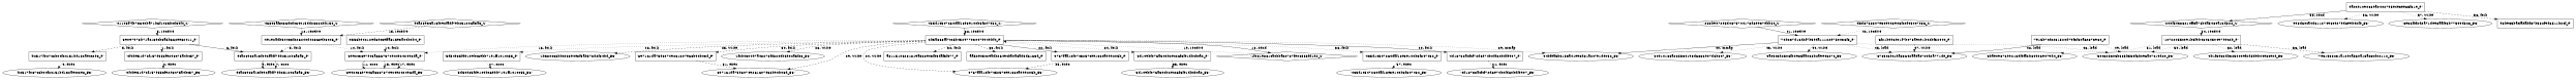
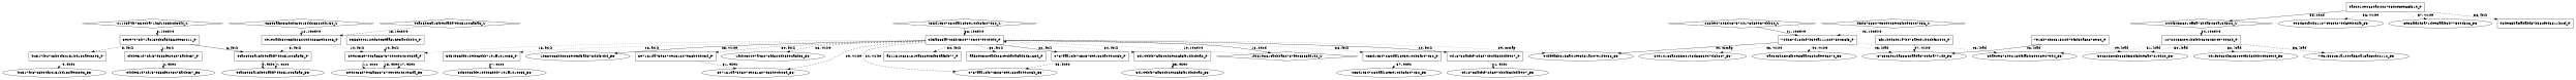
  digraph {
    engine=neato
    fixedsize=false
    fontsize=10
    nodesep=0.3
    rankdir=TB
    ranksep=0
    splines=true
    node [node_type=Process shape=box]
    edge [style=dashed]
    "'89097978b71ac18ecb3a5b662ee62411_P'"
    "'0f4b951d72f157e553f9298c75a4bc57_P'"
    n3 [label="'b2517f027c8b04f2c151bd132aecc2e8_P'"]
    "'eca28933a13f092fadf7eb251206a3a3_P'"
    "'0f4b951d72f157e553f9298c75a4bc57_F3'" [node_type=File shape=ellipse]
    "'b2517f067c8b04f2c151bd132aecc2e8_F3'" [node_type=File shape=ellipse]
    "'eca28933a13f092fadf7eb251206a3a3_F3'" [node_type=File shape=ellipse]
    "'01148f7fb73640ba71b6f1435bcd34f4_S'" [node_type=Socket shape=diamond]
    "'4e1e2adb54433f226240d428689b8c46_P'"
    "'8992c36e7e46a66673749c4e242496da_P'"
    "'8992c36e7e46a66673749c4e242496da_F3'" [node_type=File shape=ellipse]
    "'46843af8c86dcdc64015dd26882bb150_S'" [node_type=Socket shape=diamond]
    "'eca28933a13f092fadf7eb251206a3a3_S'" [node_type=Socket shape=diamond]
    "'0556be4212ed6ec3effa315e3a04b0b4_P'"
    n15 [label="'2b5a868fa7cc5b45297703047e949bf4_P'"]
    "'1f081e881ca0bbac2737fe06555fd1e2_S'" [node_type=Socket shape=diamond]
    "'4d18738acfcf72d6e74b0fd60bdfe907_P'"
    "'0767faa12f07c5257cee136ca999205b_P'"
    "'0767faa12f07c5257cee136ca999205b_F3'" [node_type=file shape=ellipse]
    "'1b580c66bbc033e4e8f5ab578d2f84bd_F3'" [node_type=file shape=ellipse]
    "'5d54e85fd9109bc6ebb7191ff1010c55_P'"
    "'1fcb430497a48278fd820eb5e02a5f23_F3'" [node_type=file shape=ellipse]
    "'697161da75e60749261607e68b90b03d_F3'" [node_type=File shape=ellipse]
    "'697161da75e60749261607e68b90b03d_P'"
    "'a8115106281819a563e43fb5daf5fc77_P'"
    "'aa52e05c29adb2649cba0a6ad5d6163d_P'"
    "'3d149bf076a340b2ec26f6fe1dbcbca2_P'"
    "'435d1c547264daf18e3e140b3f847432_P'"
    "'04bfea5b5153a41e93d31a2c7e1de052_F3'" [node_type=file shape=ellipse]
    "'4d18738acfcf72d6e74b0fd60bdfe907_F3'" [node_type=File shape=ellipse]
    "'5d54e85fd9109bc6ebb7191ff1010c55_F3'" [node_type=File shape=ellipse]
    "'3d149bf076a340b2ec26f6fe1dbcbca2_F3'" [node_type=File shape=ellipse]
    "'435d1c547264daf18e3e140b3f847432_F3'" [node_type=File shape=ellipse]
    "'435d1c547264daf18e3e140b3f847432_S'" [node_type=Socket shape=diamond]
    "'70b237d16d2f7b5eda11122e750036f3_P'"
    "'80e10163a235534198d6866907d6b8c7_F3'" [node_type=file shape=ellipse]
    "'ca45c3d2508fb0985aa038b2a9e4627c_F3'" [node_type=file shape=ellipse]
    "'6785c6ec1da33642aa9ac7c4d2a771de_F3'" [node_type=file shape=ellipse]
    "'50c325303b335b550f6bc96a07c19d20_F3'" [node_type=file shape=ellipse]
    "'283b9072e5d4675744178d3e937ebb8c_S'" [node_type=Socket shape=diamond]
    "'d5d8768807e30e908906f20f454c7086_S'" [node_type=Socket shape=diamond]
    "'6f21bee6e01f7b073a9c91b42bf52444_P'"
    "'7e15b7cdc231520d79f3f64a6c373960_P'"
    "'1c722455c091b5f9b48464504979ec2b_P'"
    "'3bae0987699218efefa2b849069479d4_F3'" [node_type=file shape=ellipse]
    "'4b1f3e33db3250009f2d5deb44e6ce0e_F3'" [node_type=file shape=ellipse]
    "'7e31533231a12e4a560a18ac8cd02112_F3'" [node_type=file shape=ellipse]
    "'240f54386214ff3a78bda5484a13d822_S'" [node_type=Socket shape=diamond]
    "'ea0c91090689a0402795e4e3ee65f31e_P'"
    "'993d60ca4d31127498c927ed6e9be2fb_F3'" [node_type=file shape=ellipse]
    "'8e36fbf2d2a71de98aafe8b77549d326_F3'" [node_type=file shape=ellipse]
    "'e3b935bacfadabf87b532f9d6511b2cf_P'"
    "'89097978b71ac18ecb3a5b662ee62411_P'" -> "'0f4b951d72f157e553f9298c75a4bc57_P'" [label="1: fork"]
    "'89097978b71ac18ecb3a5b662ee62411_P'" -> n3 [label="3: fork"]
    "'89097978b71ac18ecb3a5b662ee62411_P'" -> "'eca28933a13f092fadf7eb251206a3a3_P'" [label="6: fork" style=solid]
    "'0f4b951d72f157e553f9298c75a4bc57_P'" -> "'0f4b951d72f157e553f9298c75a4bc57_F3'" [label="2: exec"]
    n3 -> "'b2517f067c8b04f2c151bd132aecc2e8_F3'" [label="4: exec" style=dotted]
    "'eca28933a13f092fadf7eb251206a3a3_P'" -> "'eca28933a13f092fadf7eb251206a3a3_F3'" [label="7: exec" style=solid]
    "'eca28933a13f092fadf7eb251206a3a3_P'" -> "'eca28933a13f092fadf7eb251206a3a3_F3'" [label="9: exec" style=solid]
    "'01148f7fb73640ba71b6f1435bcd34f4_S'" -> "'89097978b71ac18ecb3a5b662ee62411_P'" [label="5: receive" style=dotted]
    "'4e1e2adb54433f226240d428689b8c46_P'" -> "'eca28933a13f092fadf7eb251206a3a3_P'" [label="8: fork"]
    "'4e1e2adb54433f226240d428689b8c46_P'" -> "'8992c36e7e46a66673749c4e242496da_P'" [label="10: fork" style=dotted]
    "'8992c36e7e46a66673749c4e242496da_P'" -> "'8992c36e7e46a66673749c4e242496da_F3'" [label="11: exec" style=solid]
    "'8992c36e7e46a66673749c4e242496da_P'" -> "'8992c36e7e46a66673749c4e242496da_F3'" [label="15: exec"]
    "'8992c36e7e46a66673749c4e242496da_P'" -> "'8992c36e7e46a66673749c4e242496da_F3'" [label="17: exec"]
    "'46843af8c86dcdc64015dd26882bb150_S'" -> "'4e1e2adb54433f226240d428689b8c46_P'" [label="12: receive"]
    "'eca28933a13f092fadf7eb251206a3a3_S'" -> "'4e1e2adb54433f226240d428689b8c46_P'" [label="13: receive"]
    "'0556be4212ed6ec3effa315e3a04b0b4_P'" -> "'8992c36e7e46a66673749c4e242496da_P'" [label="14: fork" style=dotted]
    n15 -> "'8992c36e7e46a66673749c4e242496da_P'" [label="16: fork" style=dotted]
    n15 -> "'1f081e881ca0bbac2737fe06555fd1e2_S'" [label="18: send" style=solid]
    n15 -> "'4d18738acfcf72d6e74b0fd60bdfe907_P'" [label="20: fork" style=solid]
    n15 -> "'0767faa12f07c5257cee136ca999205b_P'" [label="22: fork" style=solid]
    n15 -> "'0767faa12f07c5257cee136ca999205b_F3'" [label="24: write"]
-   n15 -> "'1b580c66bbc033e4e8f5ab578d2f84bd_F3'" [label="25: write"]
+   n15 -> "'1b580c66bbc033e4e8f5ab578d2f84bd_F3'" [label="25: write" style=solid]
    n15 -> "'5d54e85fd9109bc6ebb7191ff1010c55_P'" [label="26: fork" style=dotted]
    n15 -> "'1fcb430497a48278fd820eb5e02a5f23_F3'" [label="28: write"]
    n15 -> "'697161da75e60749261607e68b90b03d_F3'" [label="29: write"]
    n15 -> "'697161da75e60749261607e68b90b03d_P'" [label="30: fork"]
    n15 -> "'a8115106281819a563e43fb5daf5fc77_P'" [label="32: fork"]
    n15 -> "'aa52e05c29adb2649cba0a6ad5d6163d_P'" [label="33: fork"]
    n15 -> "'3d149bf076a340b2ec26f6fe1dbcbca2_P'" [label="34: fork" style=dotted]
    n15 -> "'435d1c547264daf18e3e140b3f847432_P'" [label="36: fork" style=dotted]
    n15 -> "'04bfea5b5153a41e93d31a2c7e1de052_F3'" [label="39: mmap" style=dotted]
    "'1f081e881ca0bbac2737fe06555fd1e2_S'" -> n15 [label="19: receive" style=dotted]
    "'4d18738acfcf72d6e74b0fd60bdfe907_P'" -> "'4d18738acfcf72d6e74b0fd60bdfe907_F3'" [label="21: exec"]
    "'0767faa12f07c5257cee136ca999205b_P'" -> "'0767faa12f07c5257cee136ca999205b_F3'" [label="23: exec"]
    "'5d54e85fd9109bc6ebb7191ff1010c55_P'" -> "'5d54e85fd9109bc6ebb7191ff1010c55_F3'" [label="27: exec" style=dotted]
    "'697161da75e60749261607e68b90b03d_P'" -> "'697161da75e60749261607e68b90b03d_F3'" [label="31: exec"]
    "'3d149bf076a340b2ec26f6fe1dbcbca2_P'" -> "'3d149bf076a340b2ec26f6fe1dbcbca2_F3'" [label="35: exec"]
    "'435d1c547264daf18e3e140b3f847432_P'" -> "'435d1c547264daf18e3e140b3f847432_F3'" [label="37: exec"]
    "'435d1c547264daf18e3e140b3f847432_S'" -> n15 [label="38: receive" style=solid]
    "'70b237d16d2f7b5eda11122e750036f3_P'" -> "'04bfea5b5153a41e93d31a2c7e1de052_F3'" [label="40: mmap" style=solid]
    "'70b237d16d2f7b5eda11122e750036f3_P'" -> "'80e10163a235534198d6866907d6b8c7_F3'" [label="43: write" style=dotted]
    "'70b237d16d2f7b5eda11122e750036f3_P'" -> "'ca45c3d2508fb0985aa038b2a9e4627c_F3'" [label="44: write"]
    "'70b237d16d2f7b5eda11122e750036f3_P'" -> "'6785c6ec1da33642aa9ac7c4d2a771de_F3'" [label="45: load" style=dotted]
-   "'70b237d16d2f7b5eda11122e750036f3_P'" -> "'50c325303b335b550f6bc96a07c19d20_F3'" [label="46: load" style=dotted]
+   "'70b237d16d2f7b5eda11122e750036f3_P'" -> "'3bae0987699218efefa2b849069479d4_F3'" [label="46: load" style=dotted]
    "'283b9072e5d4675744178d3e937ebb8c_S'" -> "'70b237d16d2f7b5eda11122e750036f3_P'" [label="41: receive" style=solid]
    "'d5d8768807e30e908906f20f454c7086_S'" -> "'70b237d16d2f7b5eda11122e750036f3_P'" [label="42: receive" style=dotted]
    "'6f21bee6e01f7b073a9c91b42bf52444_P'" -> "'6785c6ec1da33642aa9ac7c4d2a771de_F3'" [label="47: write"]
    "'7e15b7cdc231520d79f3f64a6c373960_P'" -> "'6785c6ec1da33642aa9ac7c4d2a771de_F3'" [label="48: load" style=solid]
    "'7e15b7cdc231520d79f3f64a6c373960_P'" -> "'50c325303b335b550f6bc96a07c19d20_F3'" [label="49: load" style=dotted]
    "'1c722455c091b5f9b48464504979ec2b_P'" -> "'50c325303b335b550f6bc96a07c19d20_F3'" [label="50: load" style=dotted]
    "'1c722455c091b5f9b48464504979ec2b_P'" -> "'3bae0987699218efefa2b849069479d4_F3'" [label="51: load" style=dotted]
    "'1c722455c091b5f9b48464504979ec2b_P'" -> "'4b1f3e33db3250009f2d5deb44e6ce0e_F3'" [label="52: load" style=dotted]
    "'1c722455c091b5f9b48464504979ec2b_P'" -> "'7e31533231a12e4a560a18ac8cd02112_F3'" [label="53: load"]
    "'240f54386214ff3a78bda5484a13d822_S'" -> "'1c722455c091b5f9b48464504979ec2b_P'" [label="54: receive" style=dotted]
    "'ea0c91090689a0402795e4e3ee65f31e_P'" -> "'240f54386214ff3a78bda5484a13d822_S'" [label="55: send" style=solid]
    "'ea0c91090689a0402795e4e3ee65f31e_P'" -> "'993d60ca4d31127498c927ed6e9be2fb_F3'" [label="56: write" style=dotted]
    "'ea0c91090689a0402795e4e3ee65f31e_P'" -> "'8e36fbf2d2a71de98aafe8b77549d326_F3'" [label="57: write" style=dotted]
    "'ea0c91090689a0402795e4e3ee65f31e_P'" -> "'e3b935bacfadabf87b532f9d6511b2cf_P'" [label="58: fork"]
  }
